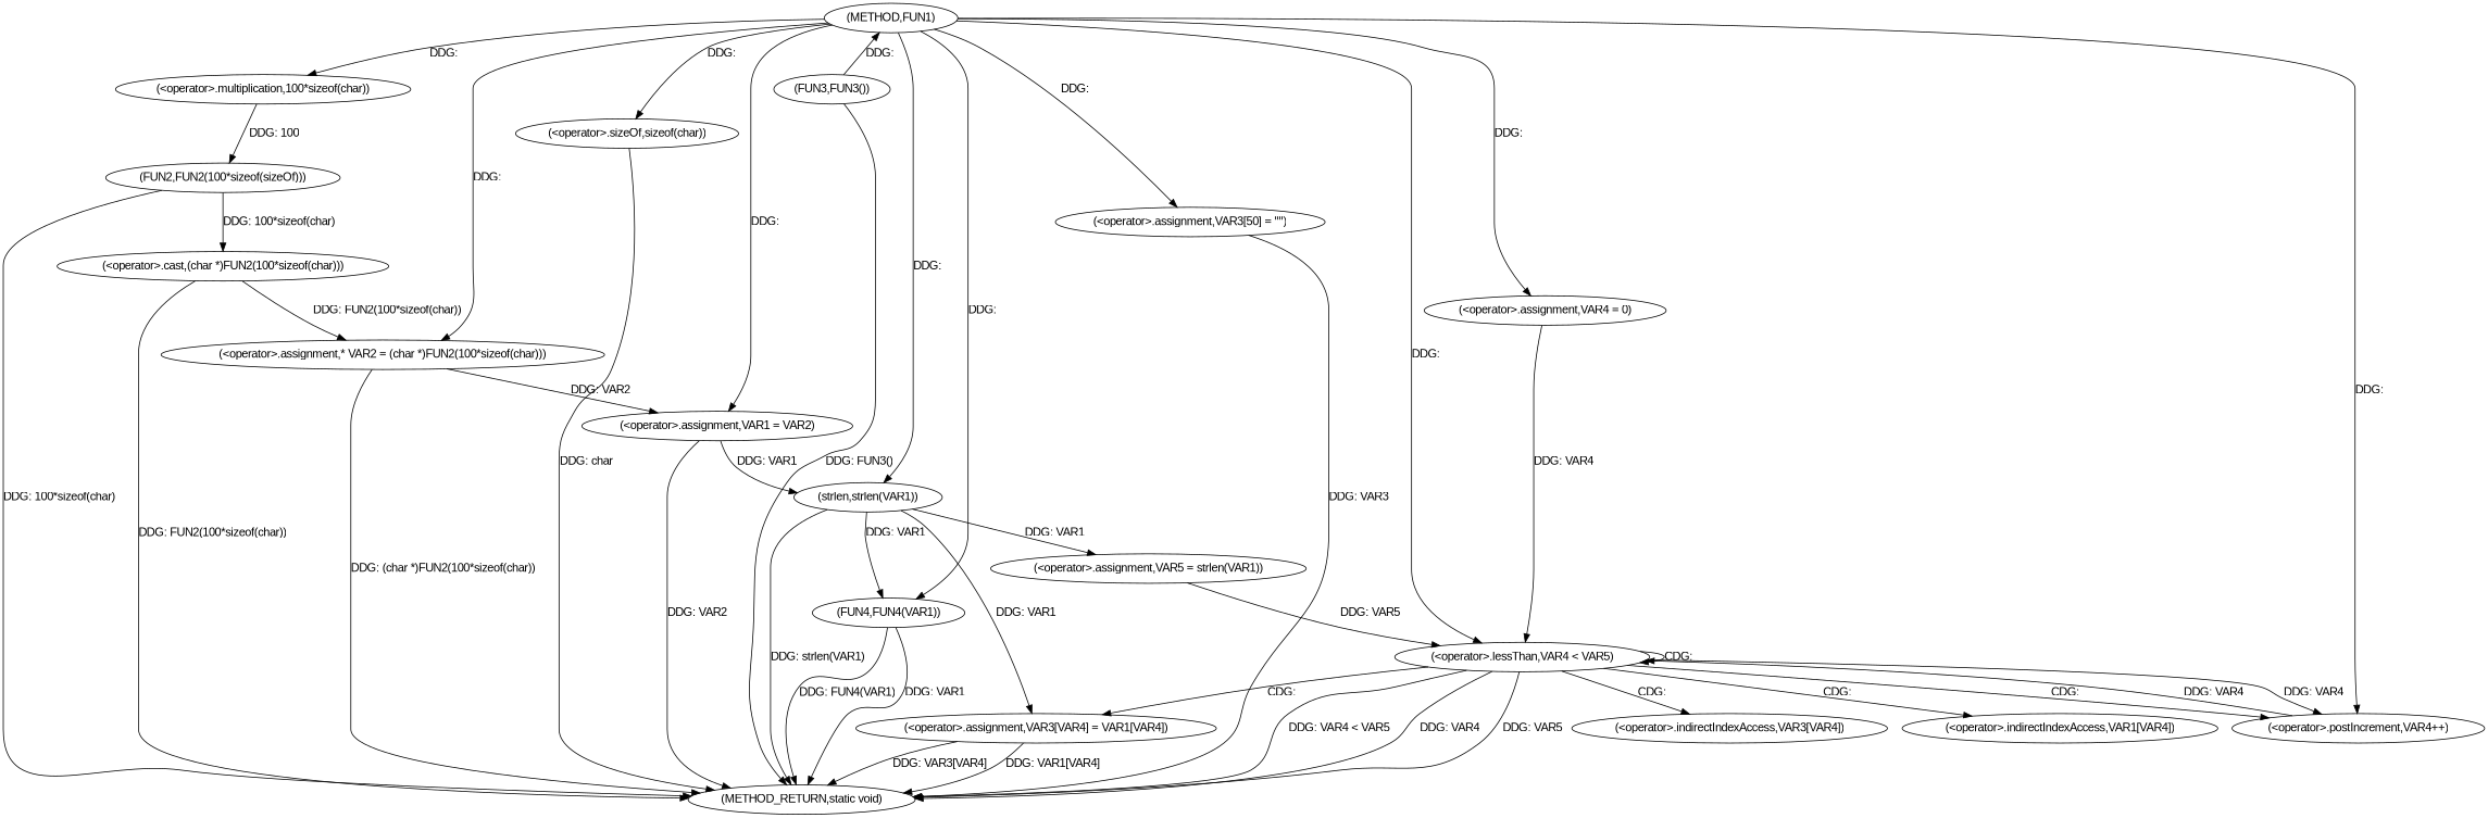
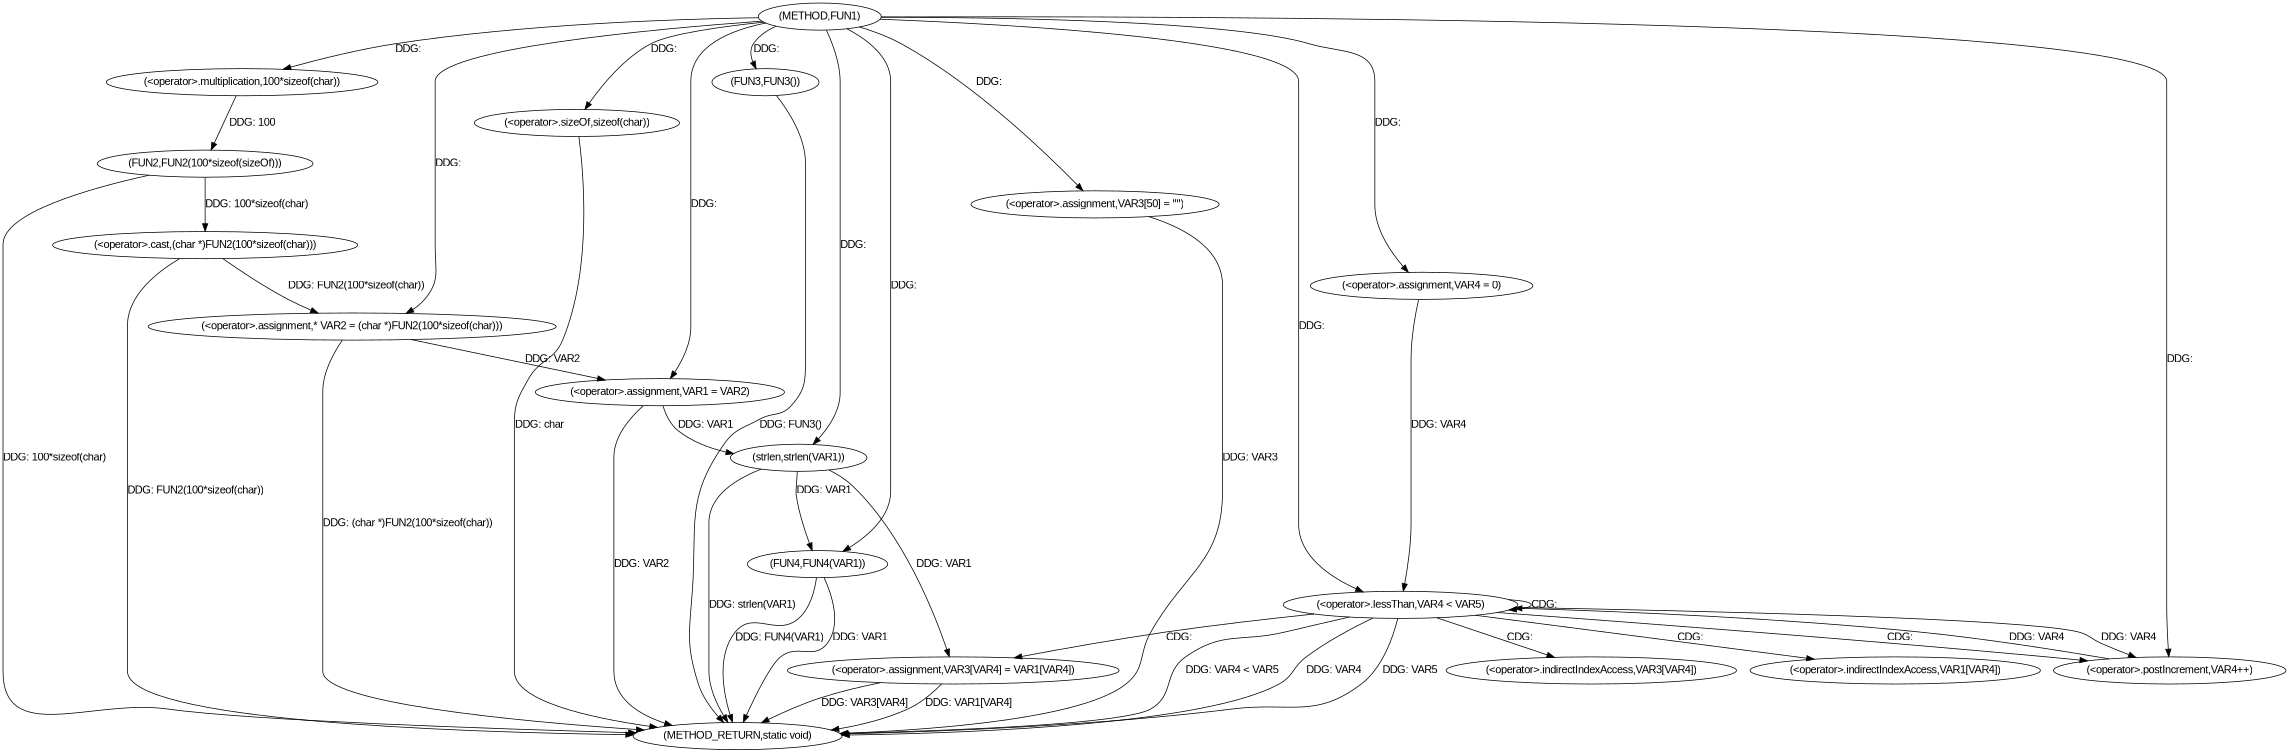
  digraph {
    fontname="Liberation Sans"
    node [fontname="Liberation Sans"]
    edge [fontname="Liberation Sans"]
    n1 [label="(METHOD,FUN1)"]
    n2 [label="(<operator>.assignment,* VAR2 = (char *)FUN2(100*sizeof(char)))"]
    n3 [label="(<operator>.multiplication,100*sizeof(char))"]
    n4 [label="(<operator>.sizeOf,sizeof(char))"]
    n5 [label="(<operator>.assignment,VAR1 = VAR2)"]
    n6 [label="(FUN3,FUN3())"]
    n7 [label="(<operator>.assignment,VAR3[50] = \"\")"]
    n8 [label="(strlen,strlen(VAR1))"]
    n9 [label="(<operator>.assignment,VAR4 = 0)"]
    n10 [label="(<operator>.lessThan,VAR4 < VAR5)"]
    n11 [label="(<operator>.postIncrement,VAR4++)"]
    n12 [label="(FUN4,FUN4(VAR1))"]
    n13 [label="(METHOD_RETURN,static void)"]
    n14 [label="(FUN2,FUN2(100*sizeof(sizeOf)))"]
-   n15 [label="(<operator>.assignment,VAR5 = strlen(VAR1))"]
    n16 [label="(<operator>.assignment,VAR3[VAR4] = VAR1[VAR4])"]
    n17 [label="(<operator>.indirectIndexAccess,VAR3[VAR4])"]
    n18 [label="(<operator>.indirectIndexAccess,VAR1[VAR4])"]
    n19 [label="(<operator>.cast,(char *)FUN2(100*sizeof(char)))"]
    n1 -> n2 [label="DDG: "]
    n1 -> n3 [label="DDG: "]
    n1 -> n4 [label="DDG: "]
    n1 -> n5 [label="DDG: "]
-   n6 -> n1 [label="DDG: "]
+   n1 -> n6 [label="DDG: "]
    n1 -> n7 [label="DDG: "]
    n1 -> n8 [label="DDG: "]
    n1 -> n9 [label="DDG: "]
    n1 -> n10 [label="DDG: "]
    n1 -> n11 [label="DDG: "]
    n1 -> n12 [label="DDG: "]
    n2 -> n5 [label="DDG: VAR2"]
    n2 -> n13 [label="DDG: (char *)FUN2(100*sizeof(char))"]
    n3 -> n14 [label="DDG: 100"]
    n4 -> n13 [label="DDG: char"]
    n5 -> n8 [label="DDG: VAR1"]
    n5 -> n13 [label="DDG: VAR2"]
    n6 -> n13 [label="DDG: FUN3()"]
    n7 -> n13 [label="DDG: VAR3"]
    n8 -> n12 [label="DDG: VAR1"]
    n8 -> n13 [label="DDG: strlen(VAR1)"]
-   n8 -> n15 [label="DDG: VAR1"]
    n8 -> n16 [label="DDG: VAR1"]
    n9 -> n10 [label="DDG: VAR4"]
    n10 -> n10 [label="CDG: "]
    n10 -> n11 [label="DDG: VAR4"]
    n10 -> n11 [label="CDG: "]
    n10 -> n13 [label="DDG: VAR4 < VAR5"]
    n10 -> n13 [label="DDG: VAR4"]
    n10 -> n13 [label="DDG: VAR5"]
    n10 -> n16 [label="CDG: "]
    n10 -> n17 [label="CDG: "]
    n10 -> n18 [label="CDG: "]
    n11 -> n10 [label="DDG: VAR4"]
    n12 -> n13 [label="DDG: VAR1"]
    n12 -> n13 [label="DDG: FUN4(VAR1)"]
    n14 -> n13 [label="DDG: 100*sizeof(char)"]
    n14 -> n19 [label="DDG: 100*sizeof(char)"]
-   n15 -> n10 [label="DDG: VAR5"]
    n16 -> n13 [label="DDG: VAR3[VAR4]"]
    n16 -> n13 [label="DDG: VAR1[VAR4]"]
    n19 -> n2 [label="DDG: FUN2(100*sizeof(char))"]
    n19 -> n13 [label="DDG: FUN2(100*sizeof(char))"]
  }
